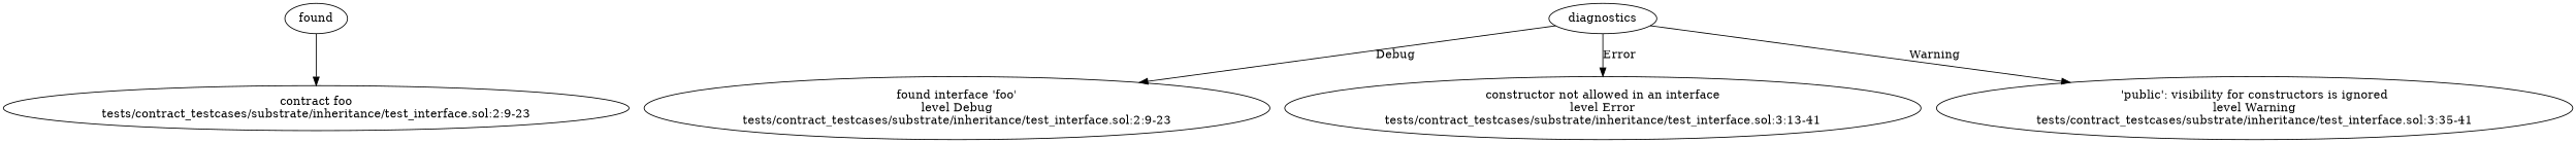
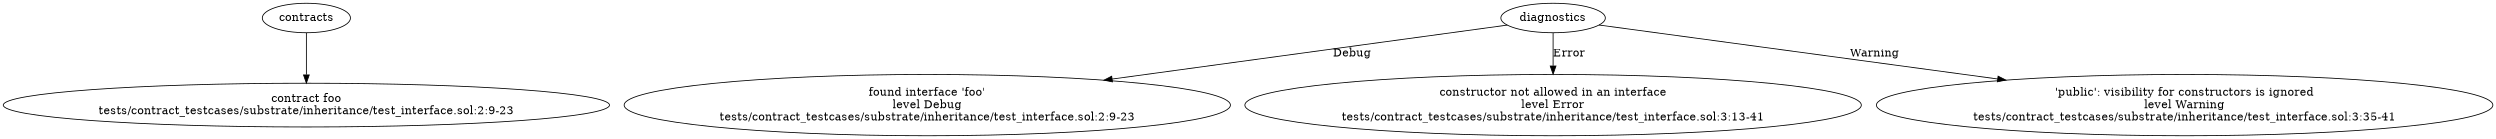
  strict digraph {
    n1 [label="contract foo\ntests/contract_testcases/substrate/inheritance/test_interface.sol:2:9-23"]
    n2 [label="found interface 'foo'\nlevel Debug\ntests/contract_testcases/substrate/inheritance/test_interface.sol:2:9-23"]
    n3 [label="constructor not allowed in an interface\nlevel Error\ntests/contract_testcases/substrate/inheritance/test_interface.sol:3:13-41"]
    n4 [label="'public': visibility for constructors is ignored\nlevel Warning\ntests/contract_testcases/substrate/inheritance/test_interface.sol:3:35-41"]
-   contracts [label=found]
+   contracts
    diagnostics
    contracts -> n1
    diagnostics -> n2 [label=Debug]
    diagnostics -> n3 [label=Error]
    diagnostics -> n4 [label=Warning]
  }
